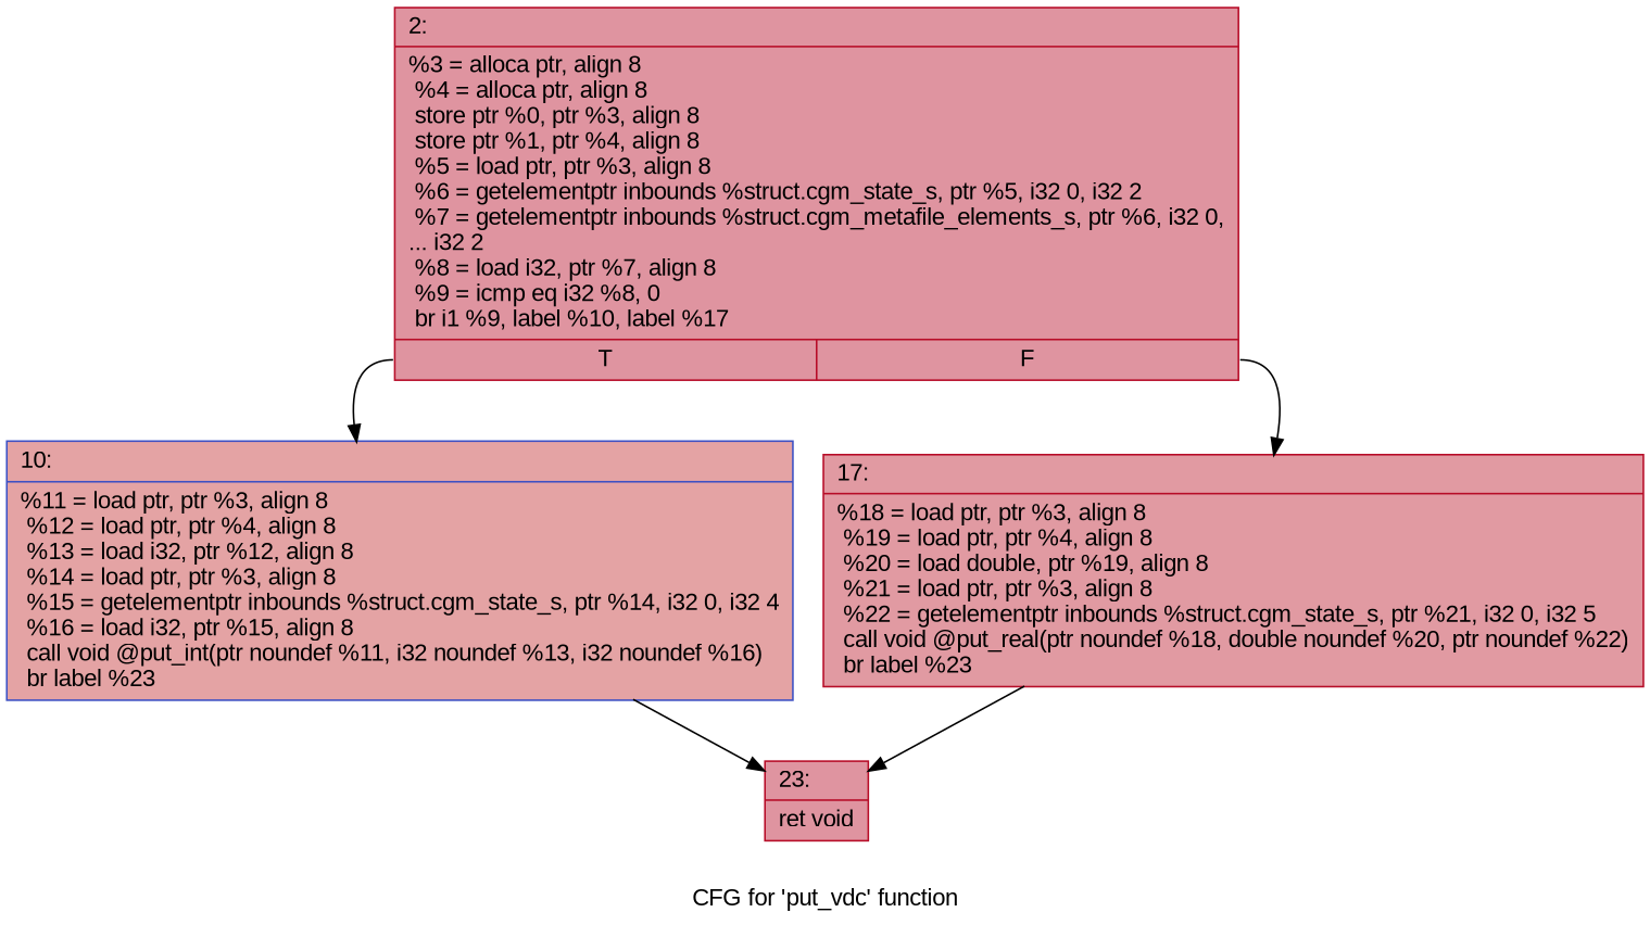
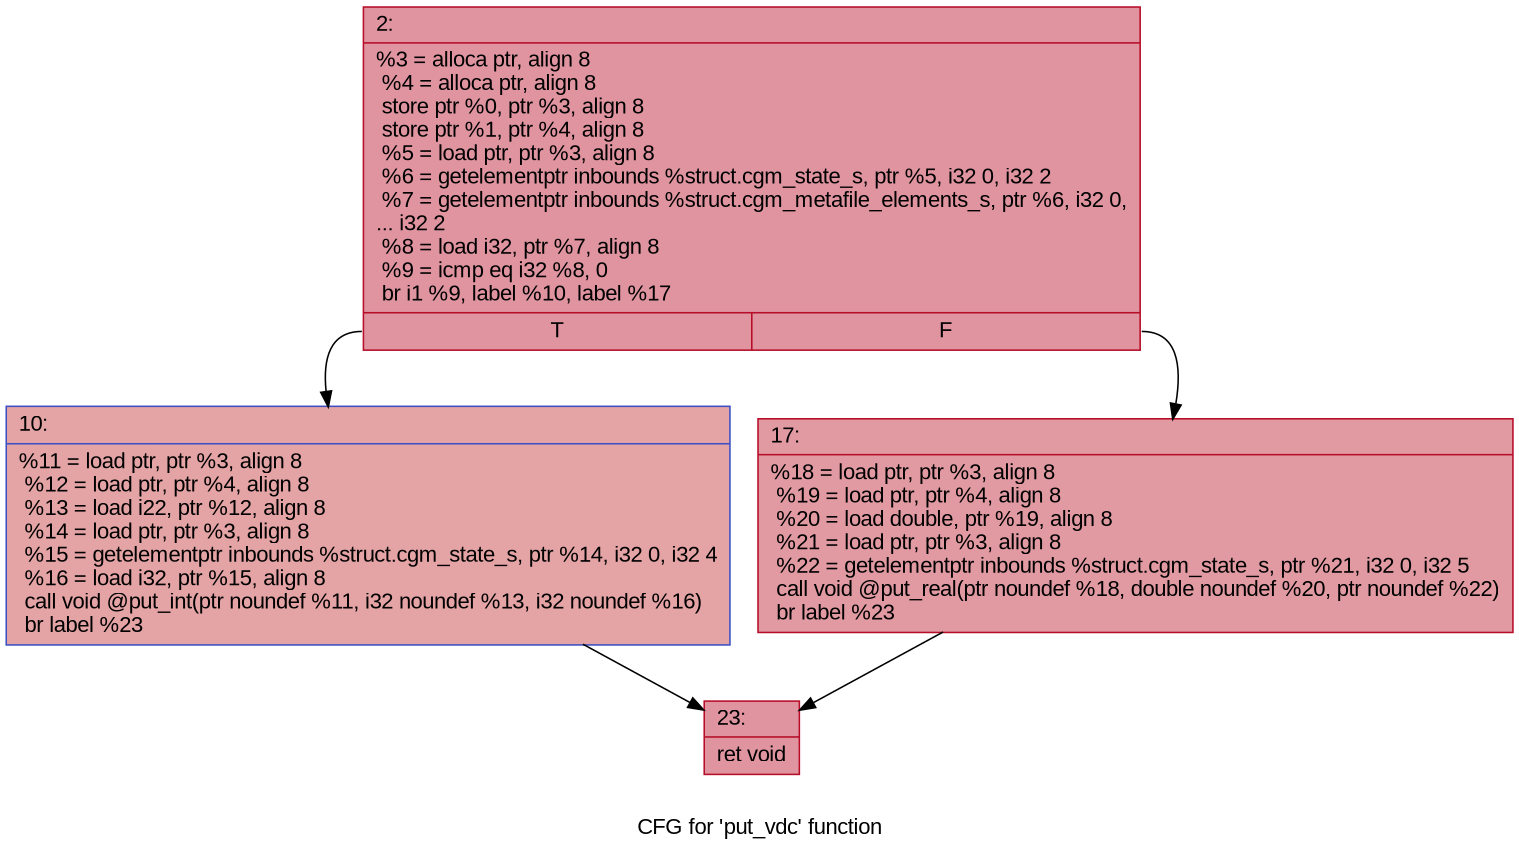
  digraph {
    label="CFG for 'put_vdc' function"
    fontname="Liberation Sans"
    node [color="#b70d28ff" fillcolor="#b70d2870" fontname="Liberation Sans" shape=record style=filled]
    edge [fontname="Liberation Sans"]
    n1 [label="{2:\l|  %3 = alloca ptr, align 8\l  %4 = alloca ptr, align 8\l  store ptr %0, ptr %3, align 8\l  store ptr %1, ptr %4, align 8\l  %5 = load ptr, ptr %3, align 8\l  %6 = getelementptr inbounds %struct.cgm_state_s, ptr %5, i32 0, i32 2\l  %7 = getelementptr inbounds %struct.cgm_metafile_elements_s, ptr %6, i32 0,\l... i32 2\l  %8 = load i32, ptr %7, align 8\l  %9 = icmp eq i32 %8, 0\l  br i1 %9, label %10, label %17\l|{<s0>T|<s1>F}}"]
-   n2 [color="#3d50c3ff" fillcolor="#c32e3170" label="{10:\l|  %11 = load ptr, ptr %3, align 8\l  %12 = load ptr, ptr %4, align 8\l  %13 = load i32, ptr %12, align 8\l  %14 = load ptr, ptr %3, align 8\l  %15 = getelementptr inbounds %struct.cgm_state_s, ptr %14, i32 0, i32 4\l  %16 = load i32, ptr %15, align 8\l  call void @put_int(ptr noundef %11, i32 noundef %13, i32 noundef %16)\l  br label %23\l}"]
+   n2 [color="#3d50c3ff" fillcolor="#c32e3170" label="{10:\l|  %11 = load ptr, ptr %3, align 8\l  %12 = load ptr, ptr %4, align 8\l  %13 = load i22, ptr %12, align 8\l  %14 = load ptr, ptr %3, align 8\l  %15 = getelementptr inbounds %struct.cgm_state_s, ptr %14, i32 0, i32 4\l  %16 = load i32, ptr %15, align 8\l  call void @put_int(ptr noundef %11, i32 noundef %13, i32 noundef %16)\l  br label %23\l}"]
    n3 [fillcolor="#bb1b2c70" label="{17:\l|  %18 = load ptr, ptr %3, align 8\l  %19 = load ptr, ptr %4, align 8\l  %20 = load double, ptr %19, align 8\l  %21 = load ptr, ptr %3, align 8\l  %22 = getelementptr inbounds %struct.cgm_state_s, ptr %21, i32 0, i32 5\l  call void @put_real(ptr noundef %18, double noundef %20, ptr noundef %22)\l  br label %23\l}"]
    n4 [label="{23:\l|  ret void\l}"]
    n1 -> n2 [tailport=s0]
    n1 -> n3 [tailport=s1]
    n2 -> n4
    n3 -> n4
  }
